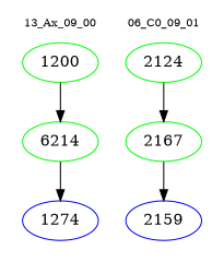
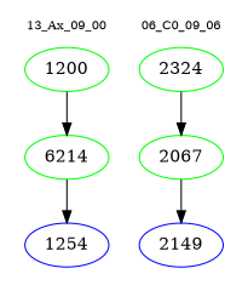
  digraph {
    node [color=green]
    edge [color=black]
    n1 [label=1200]
    n2 [label=6214]
-   n3 [color=blue label=1274]
-   n4 [label=2124]
-   n5 [label=2167]
-   n6 [color=blue label=2159]
+   n3 [color=blue label=1254]
+   n4 [label=2324]
+   n5 [label=2067]
+   n6 [color=blue label=2149]
    subgraph cluster_1 {
      color=white
      fontsize=10
      label="13_Ax_09_00"
      n1
      n2
      n3
    }
    subgraph cluster_2 {
      color=white
      fontsize=10
-     label="06_C0_09_01"
+     label="06_C0_09_06"
      n4
      n5
      n6
    }
    n1 -> n2
    n2 -> n3
    n4 -> n5
    n5 -> n6
  }
